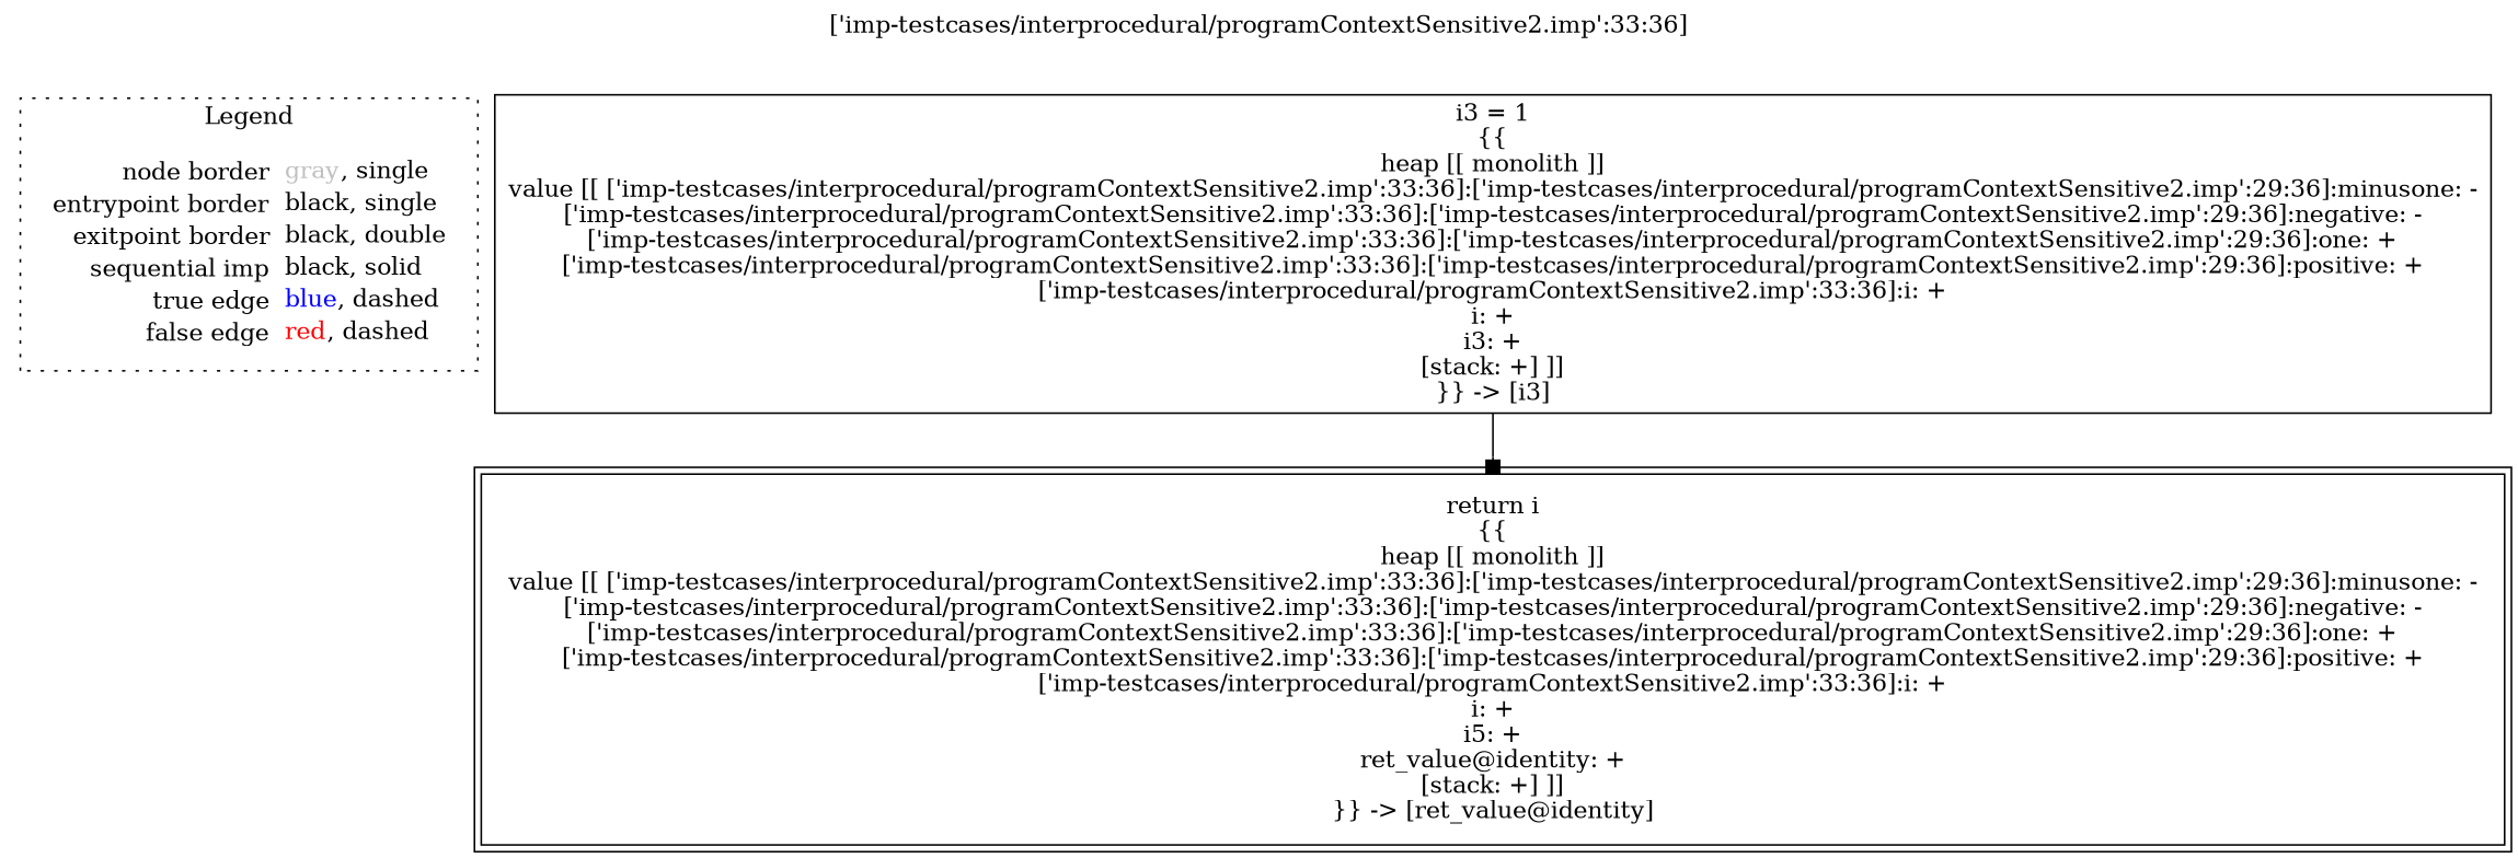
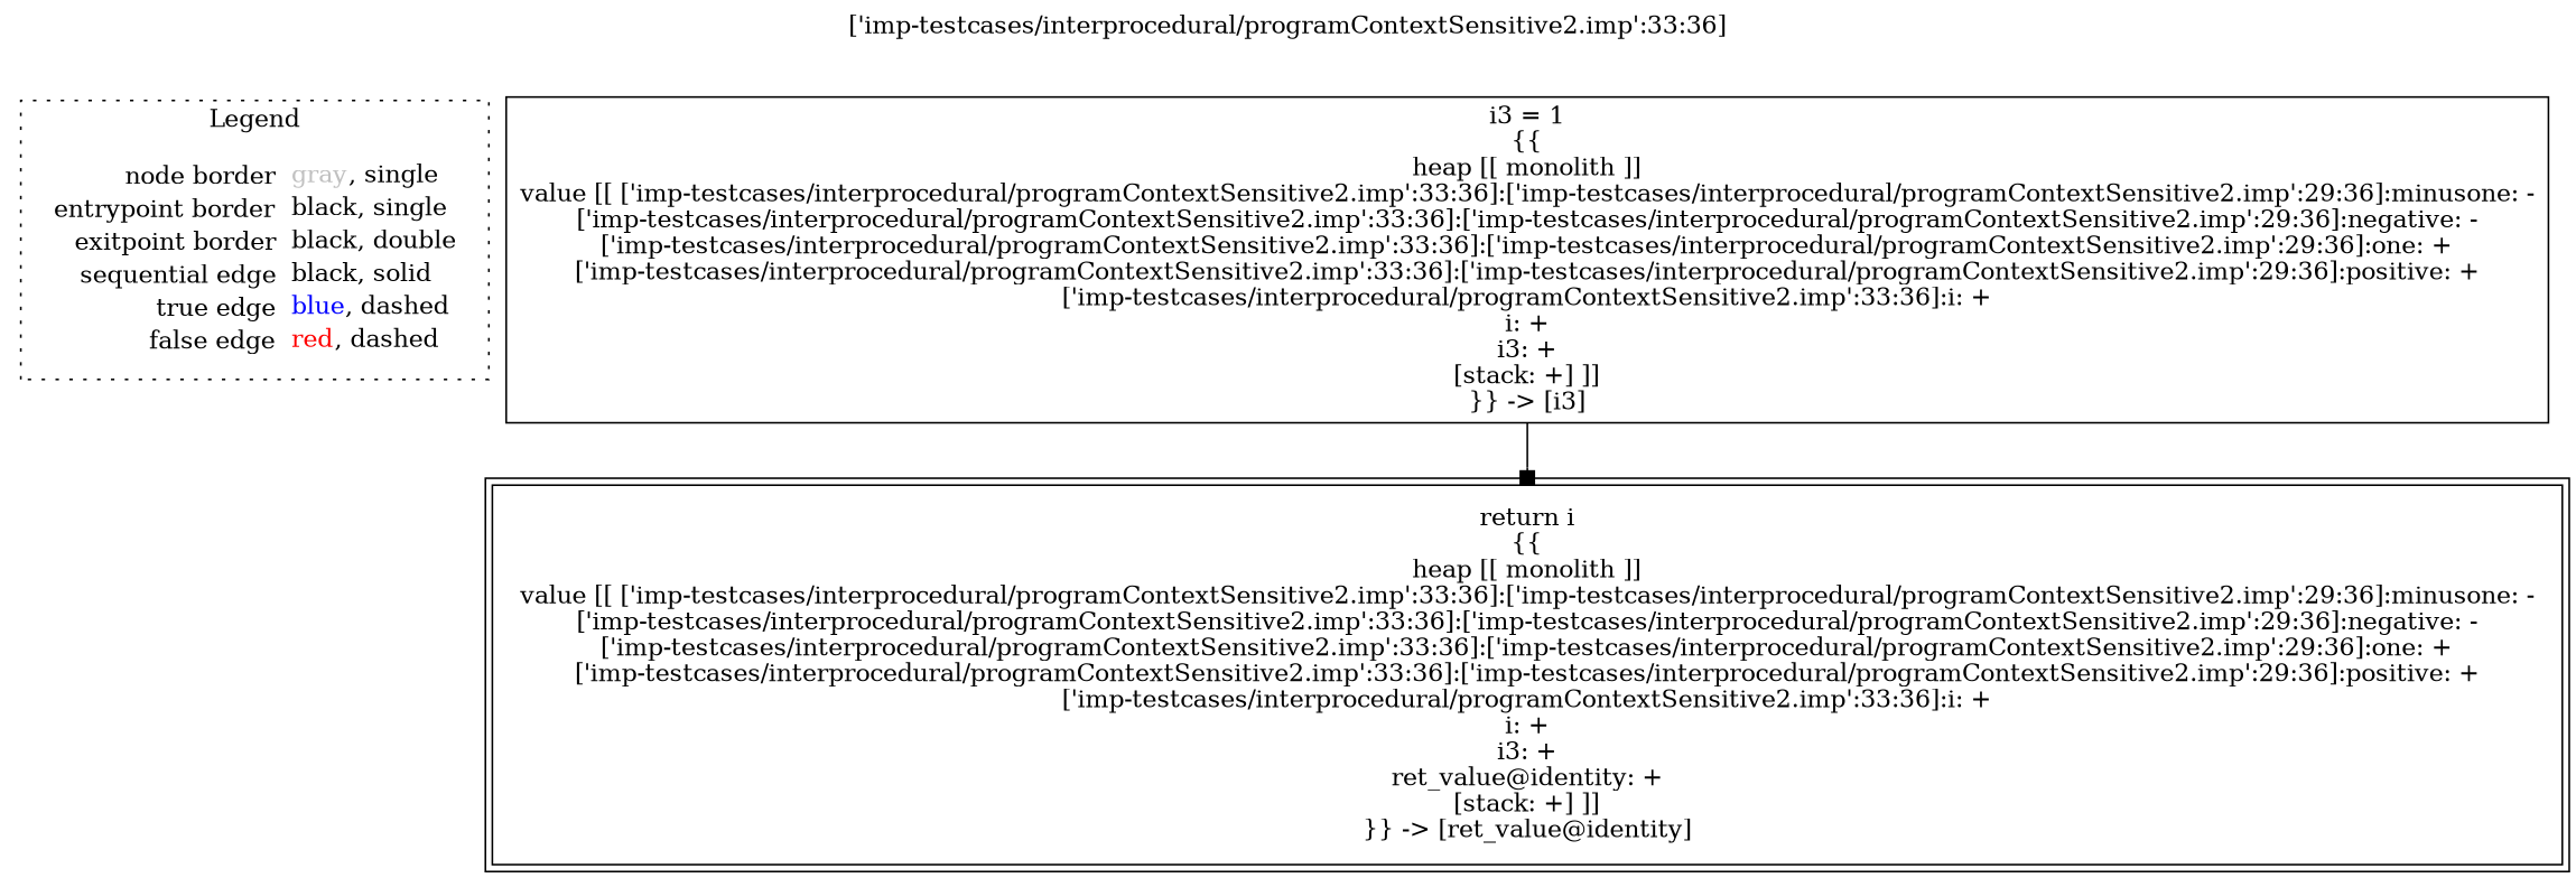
  digraph {
    label="['imp-testcases/interprocedural/programContextSensitive2.imp':33:36]"
    labelloc=t
    node [shape=rect color=black]
-   n1 [label=<<table border="0" cellpadding="2" cellspacing="0" cellborder="0"><tr><td align="right">node border&nbsp;</td><td align="left"><font color="gray">gray</font>, single</td></tr><tr><td align="right">entrypoint border&nbsp;</td><td align="left"><font color="black">black</font>, single</td></tr><tr><td align="right">exitpoint border&nbsp;</td><td align="left"><font color="black">black</font>, double</td></tr><tr><td align="right">sequential imp&nbsp;</td><td align="left"><font color="black">black</font>, solid</td></tr><tr><td align="right">true edge&nbsp;</td><td align="left"><font color="blue">blue</font>, dashed</td></tr><tr><td align="right">false edge&nbsp;</td><td align="left"><font color="red">red</font>, dashed</td></tr></table>> shape=plaintext color=""]
+   n1 [label=<<table border="0" cellpadding="2" cellspacing="0" cellborder="0"><tr><td align="right">node border&nbsp;</td><td align="left"><font color="gray">gray</font>, single</td></tr><tr><td align="right">entrypoint border&nbsp;</td><td align="left"><font color="black">black</font>, single</td></tr><tr><td align="right">exitpoint border&nbsp;</td><td align="left"><font color="black">black</font>, double</td></tr><tr><td align="right">sequential edge&nbsp;</td><td align="left"><font color="black">black</font>, solid</td></tr><tr><td align="right">true edge&nbsp;</td><td align="left"><font color="blue">blue</font>, dashed</td></tr><tr><td align="right">false edge&nbsp;</td><td align="left"><font color="red">red</font>, dashed</td></tr></table>> shape=plaintext color=""]
    n2 [label=<i3 = 1<BR/>{{<BR/>heap [[ monolith ]]<BR/>value [[ ['imp-testcases/interprocedural/programContextSensitive2.imp':33:36]:['imp-testcases/interprocedural/programContextSensitive2.imp':29:36]:minusone: -<BR/>['imp-testcases/interprocedural/programContextSensitive2.imp':33:36]:['imp-testcases/interprocedural/programContextSensitive2.imp':29:36]:negative: -<BR/>['imp-testcases/interprocedural/programContextSensitive2.imp':33:36]:['imp-testcases/interprocedural/programContextSensitive2.imp':29:36]:one: +<BR/>['imp-testcases/interprocedural/programContextSensitive2.imp':33:36]:['imp-testcases/interprocedural/programContextSensitive2.imp':29:36]:positive: +<BR/>['imp-testcases/interprocedural/programContextSensitive2.imp':33:36]:i: +<BR/>i: +<BR/>i3: +<BR/>[stack: +] ]]<BR/>}} -&gt; [i3]>]
-   n3 [label=<return i<BR/>{{<BR/>heap [[ monolith ]]<BR/>value [[ ['imp-testcases/interprocedural/programContextSensitive2.imp':33:36]:['imp-testcases/interprocedural/programContextSensitive2.imp':29:36]:minusone: -<BR/>['imp-testcases/interprocedural/programContextSensitive2.imp':33:36]:['imp-testcases/interprocedural/programContextSensitive2.imp':29:36]:negative: -<BR/>['imp-testcases/interprocedural/programContextSensitive2.imp':33:36]:['imp-testcases/interprocedural/programContextSensitive2.imp':29:36]:one: +<BR/>['imp-testcases/interprocedural/programContextSensitive2.imp':33:36]:['imp-testcases/interprocedural/programContextSensitive2.imp':29:36]:positive: +<BR/>['imp-testcases/interprocedural/programContextSensitive2.imp':33:36]:i: +<BR/>i: +<BR/>i5: +<BR/>ret_value@identity: +<BR/>[stack: +] ]]<BR/>}} -&gt; [ret_value@identity]> peripheries=2]
+   n3 [label=<return i<BR/>{{<BR/>heap [[ monolith ]]<BR/>value [[ ['imp-testcases/interprocedural/programContextSensitive2.imp':33:36]:['imp-testcases/interprocedural/programContextSensitive2.imp':29:36]:minusone: -<BR/>['imp-testcases/interprocedural/programContextSensitive2.imp':33:36]:['imp-testcases/interprocedural/programContextSensitive2.imp':29:36]:negative: -<BR/>['imp-testcases/interprocedural/programContextSensitive2.imp':33:36]:['imp-testcases/interprocedural/programContextSensitive2.imp':29:36]:one: +<BR/>['imp-testcases/interprocedural/programContextSensitive2.imp':33:36]:['imp-testcases/interprocedural/programContextSensitive2.imp':29:36]:positive: +<BR/>['imp-testcases/interprocedural/programContextSensitive2.imp':33:36]:i: +<BR/>i: +<BR/>i3: +<BR/>ret_value@identity: +<BR/>[stack: +] ]]<BR/>}} -&gt; [ret_value@identity]> peripheries=2]
    subgraph cluster_1 {
      label=Legend
      style=dotted
      n1
    }
    n2 -> n3 [color=black arrowhead=box]
  }
